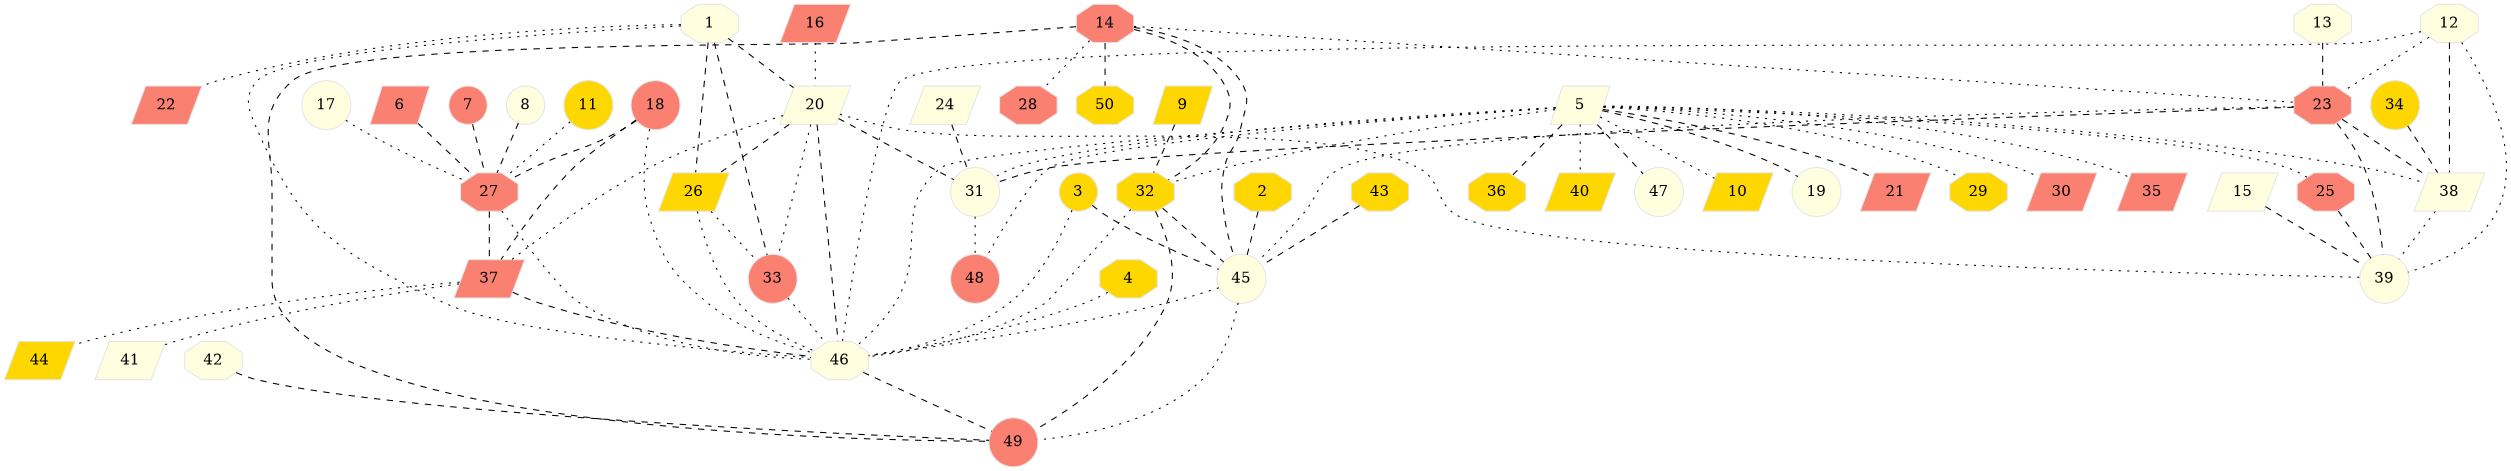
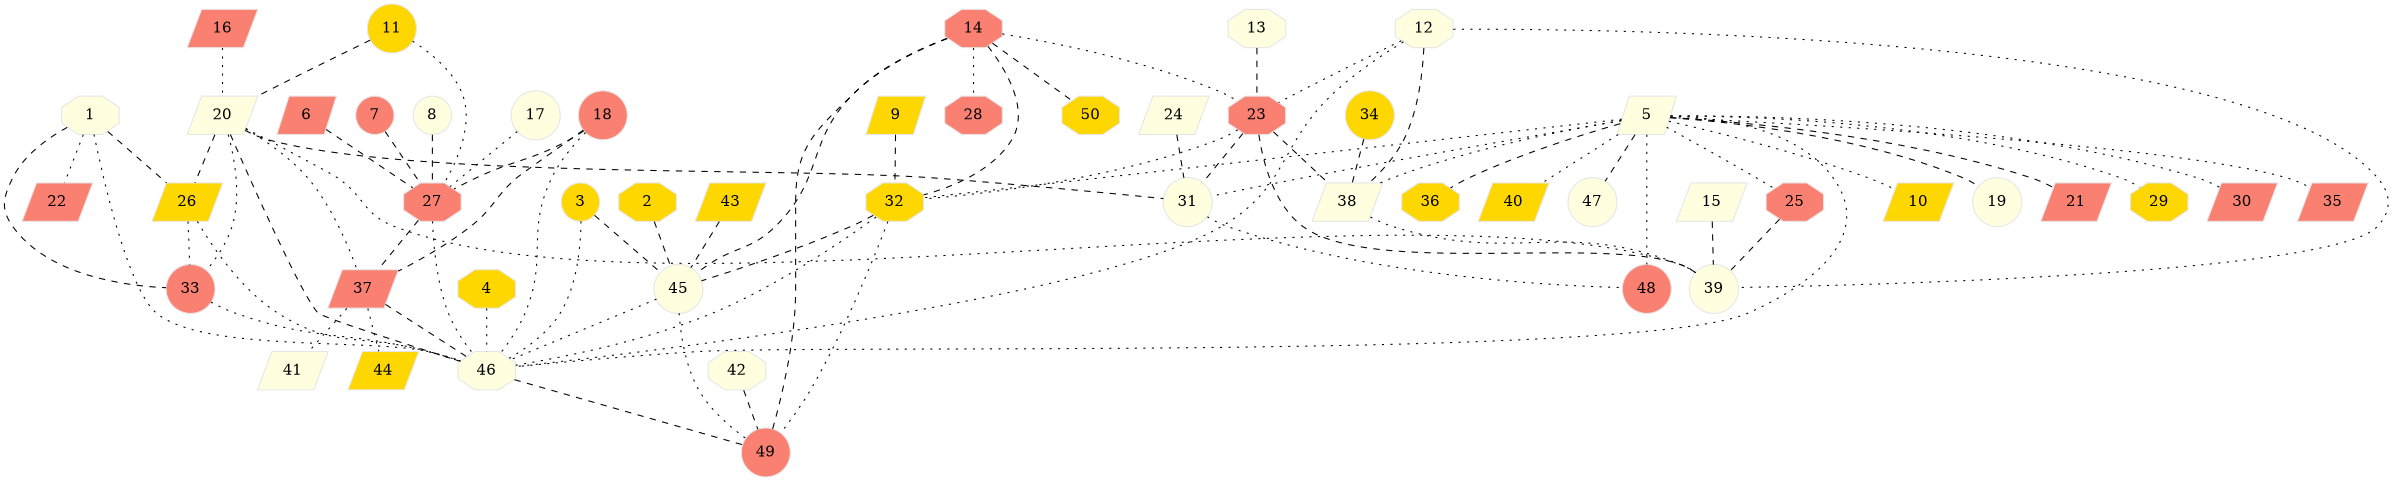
  graph {
    node [color=gray90 fillcolor=lightyellow shape=parallelogram style=filled]
    edge [style=dotted weight=1.0]
    1 [shape=octagon]
    20
    22 [fillcolor=salmon]
    26 [fillcolor=gold]
    33 [fillcolor=salmon shape=circle]
    46 [shape=octagon]
    31 [shape=circle]
    39 [shape=circle]
    37 [fillcolor=salmon]
    49 [fillcolor=salmon shape=circle]
    2 [fillcolor=gold shape=octagon]
    45 [shape=circle]
    3 [fillcolor=gold shape=circle]
    4 [fillcolor=gold shape=octagon]
    5
    10 [fillcolor=gold]
    19 [shape=circle]
    21 [fillcolor=salmon]
    25 [fillcolor=salmon shape=octagon]
    29 [fillcolor=gold shape=octagon]
    30 [fillcolor=salmon]
    32 [fillcolor=gold shape=octagon]
    35 [fillcolor=salmon]
    36 [fillcolor=gold shape=octagon]
    38
    40 [fillcolor=gold]
    47 [shape=circle]
    48 [fillcolor=salmon shape=circle]
    27 [fillcolor=salmon shape=octagon]
    6 [fillcolor=salmon]
    7 [fillcolor=salmon shape=circle]
    8 [shape=circle]
    9 [fillcolor=gold]
    11 [fillcolor=gold shape=circle]
    12 [shape=octagon]
    23 [fillcolor=salmon shape=octagon]
    13 [shape=octagon]
    14 [fillcolor=salmon shape=octagon]
    28 [fillcolor=salmon shape=octagon]
    50 [fillcolor=gold shape=octagon]
    15
    16 [fillcolor=salmon]
    17 [shape=circle]
    18 [fillcolor=salmon shape=circle]
    41
    44 [fillcolor=gold]
    24
    34 [fillcolor=gold shape=circle]
    42 [shape=octagon]
-   43 [fillcolor=gold shape=octagon]
-   1 -- 20 [style=dashed]
+   43 [fillcolor=gold]
+   11 -- 20 [style=dashed]
    1 -- 22
    1 -- 26 [style=dashed]
    1 -- 33 [style=dashed]
    1 -- 46
    20 -- 26 [style=dashed]
    20 -- 33
    20 -- 46 [style=dashed]
    20 -- 31 [style=dashed]
    20 -- 39
    20 -- 37
    26 -- 33
    26 -- 46
    33 -- 46
    46 -- 49 [style=dashed]
    31 -- 48
    37 -- 46 [style=dashed weight=2.0]
    37 -- 41
    37 -- 44
    2 -- 45 [style=dashed]
    45 -- 46
    45 -- 49 [weight=2.0]
    3 -- 46
    3 -- 45 [style=dashed]
    4 -- 46
    5 -- 46
    5 -- 31 [weight=3.0]
    5 -- 10
    5 -- 19 [style=dashed]
    5 -- 21 [style=dashed]
    5 -- 25
    5 -- 29
    5 -- 30
    5 -- 32
    5 -- 35
    5 -- 36 [style=dashed]
    5 -- 38
    5 -- 40
    5 -- 47 [style=dashed]
    5 -- 48 [weight=3.0]
    25 -- 39 [style=dashed]
    32 -- 46
-   32 -- 49 [style=dashed weight=2.0]
+   32 -- 49 [weight=2.0]
    32 -- 45 [style=dashed]
    38 -- 39
    27 -- 46
    27 -- 37 [style=dashed weight=2.0]
    6 -- 27 [style=dashed]
    7 -- 27 [style=dashed]
    8 -- 27 [style=dashed]
    9 -- 32 [style=dashed]
    11 -- 27
    12 -- 46
    12 -- 39 [weight=2.0]
    12 -- 38 [style=dashed weight=2.0]
    12 -- 23 [weight=2.0]
    23 -- 31 [style=dashed]
    23 -- 39 [style=dashed]
-   23 -- 45
+   23 -- 32
    23 -- 38 [style=dashed]
    13 -- 23 [style=dashed]
    14 -- 49 [style=dashed weight=2.0]
    14 -- 45 [style=dashed]
    14 -- 32 [style=dashed]
    14 -- 23
    14 -- 28
    14 -- 50 [style=dashed]
    15 -- 39 [style=dashed]
    16 -- 20
    17 -- 27
    18 -- 46
    18 -- 37 [style=dashed weight=2.0]
    18 -- 27 [style=dashed]
    24 -- 31 [style=dashed]
    34 -- 38 [style=dashed]
    42 -- 49 [style=dashed]
    43 -- 45 [style=dashed]
  }
